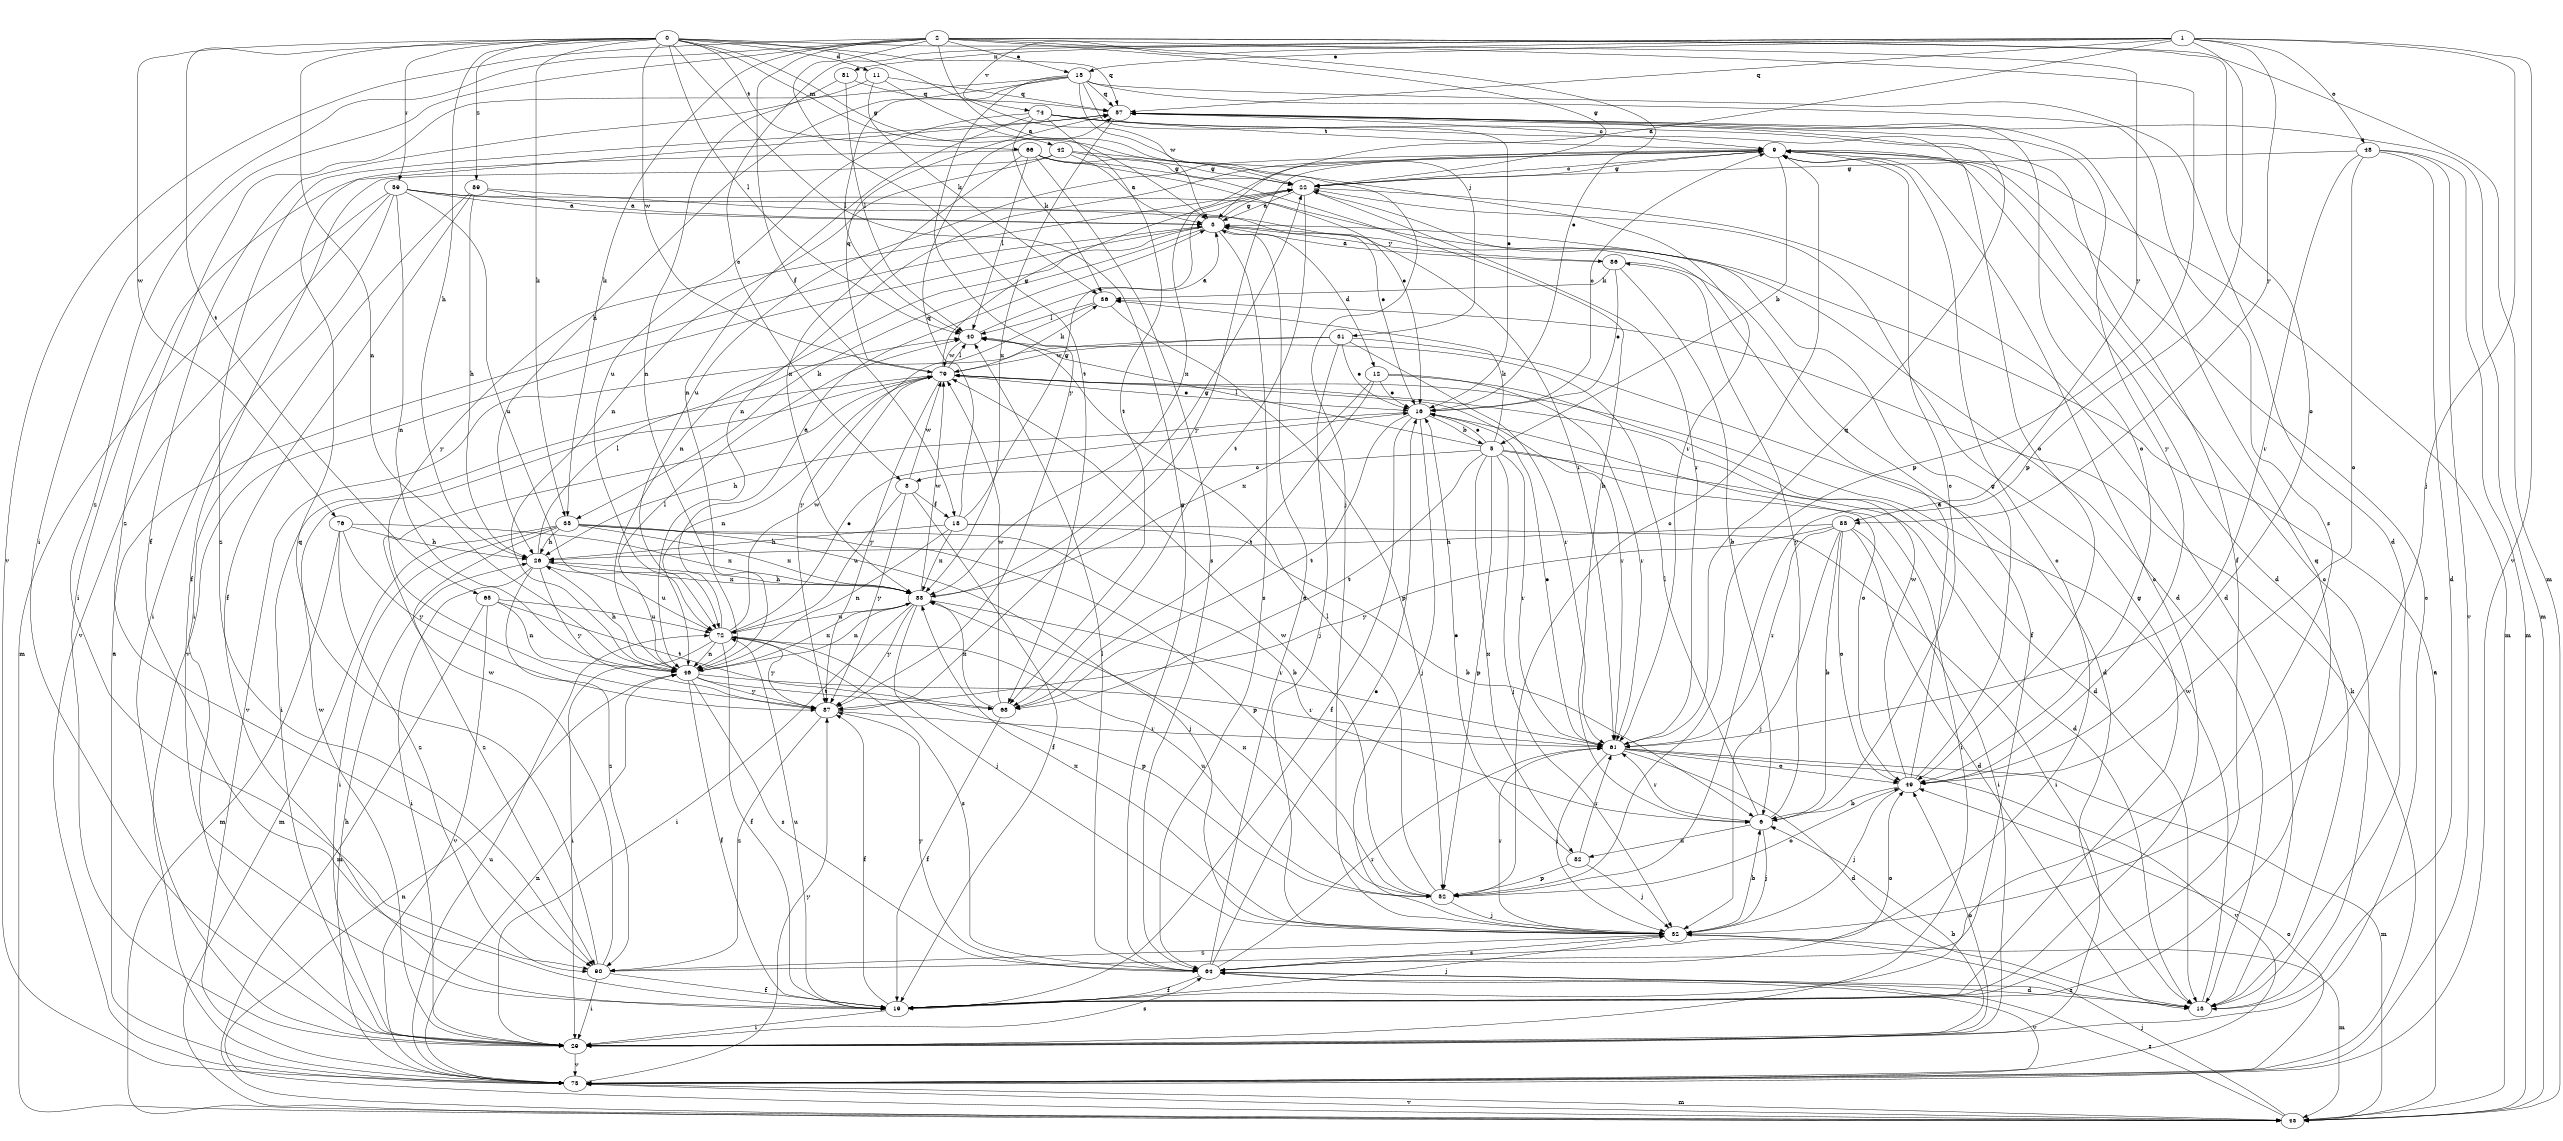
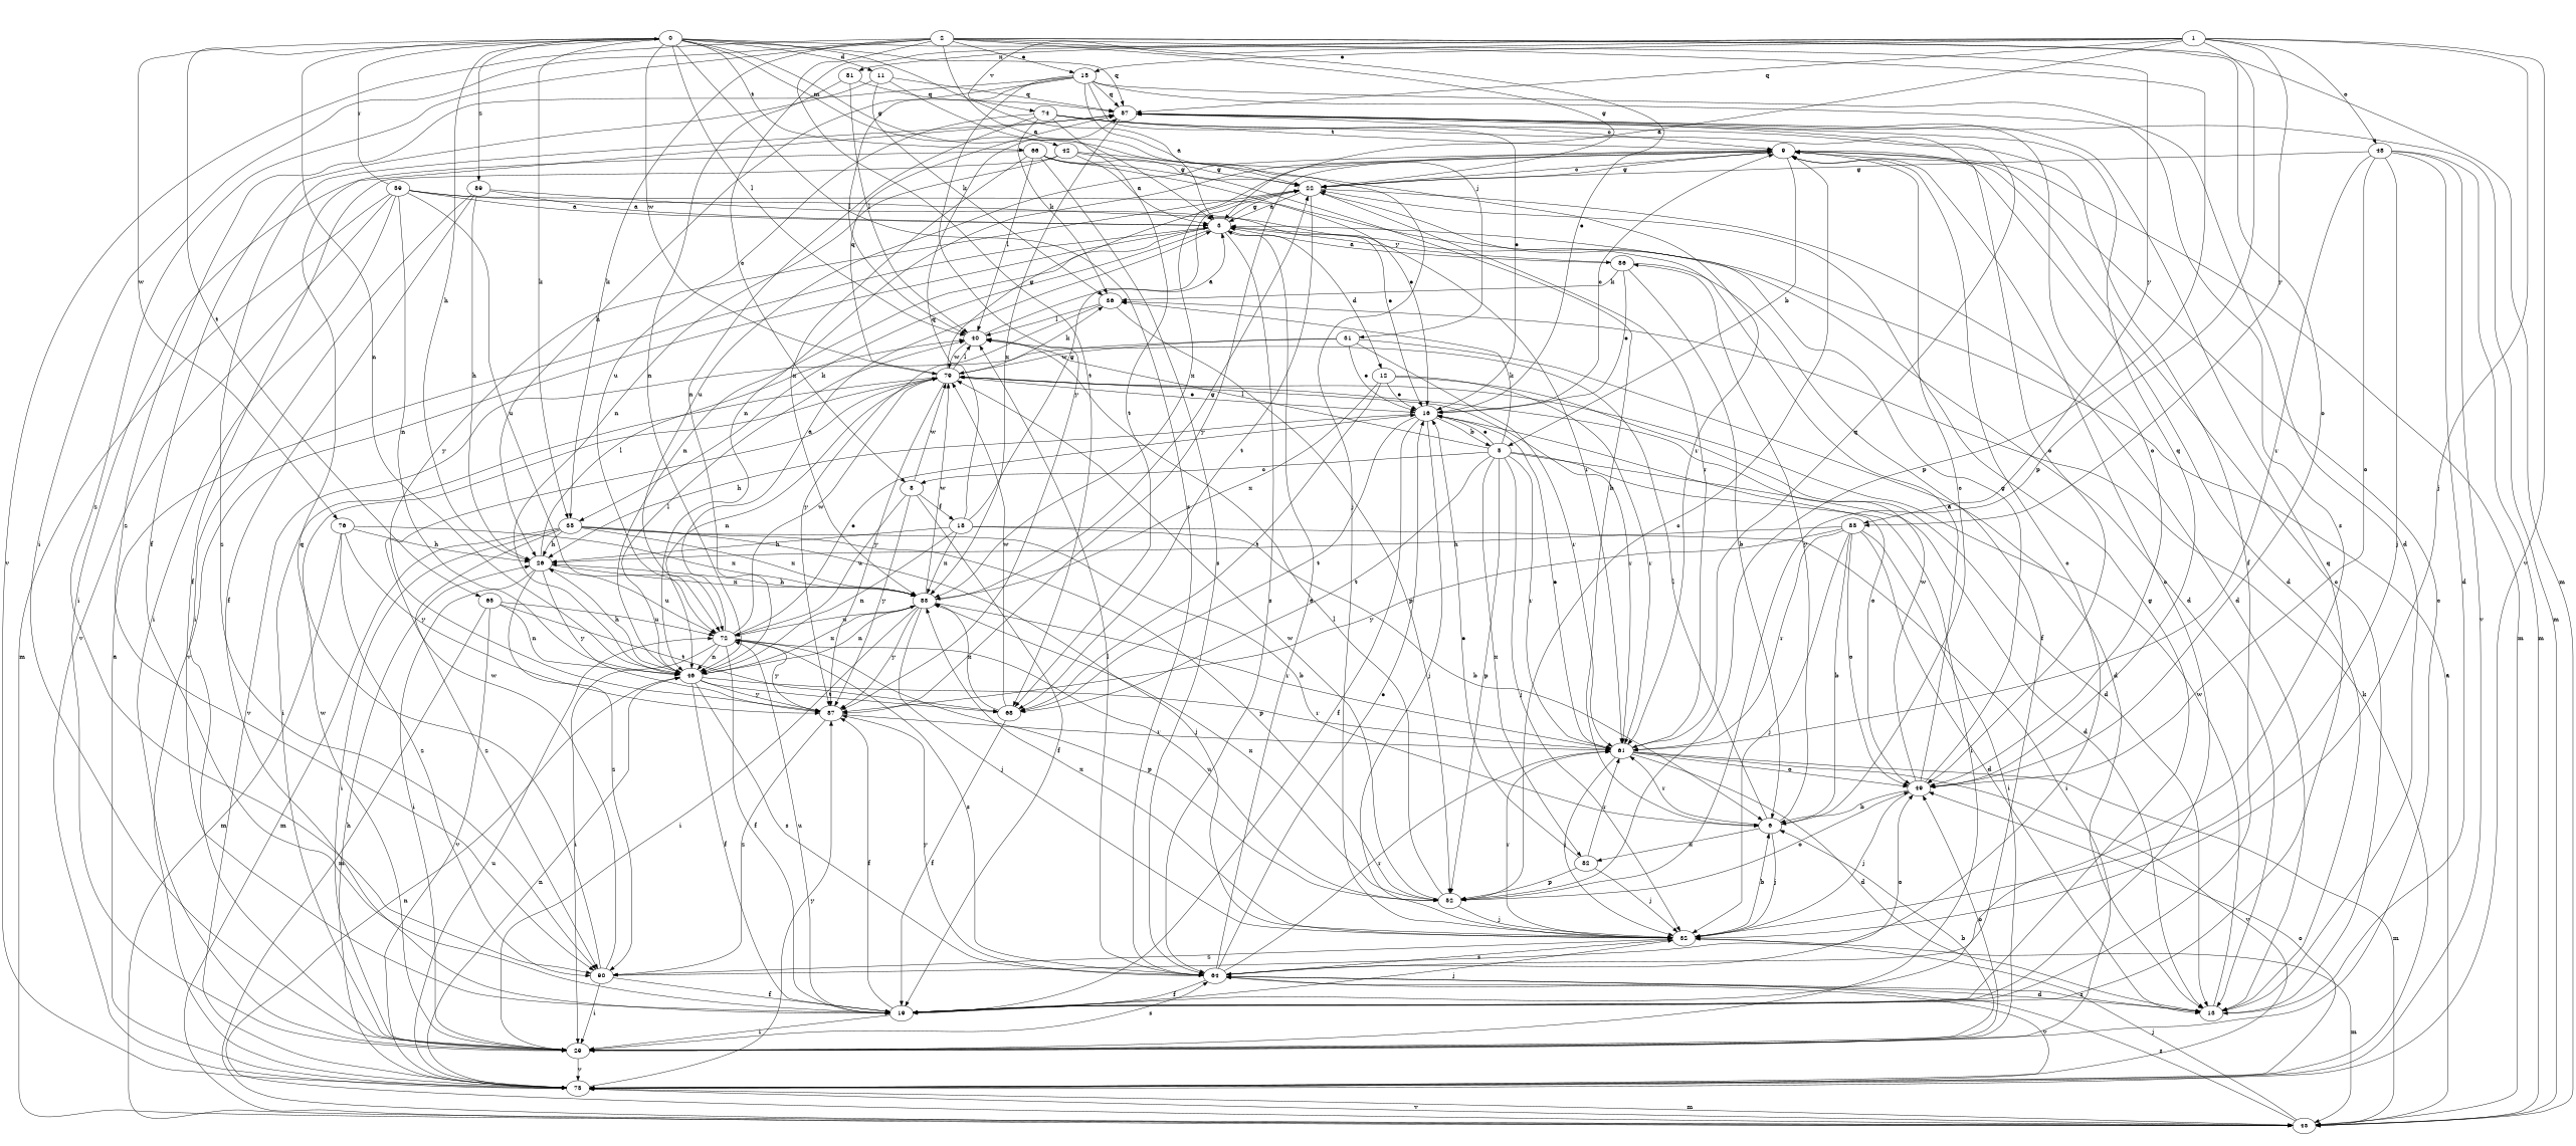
  strict digraph {
    0
    11
    22
    26
    31
    35
    40
    42
    46
    57
    59
    64
    65
    66
    76
    79
    85
    89
    32
    36
    19
    3
    68
    13
    61
    9
    87
    29
    90
    72
    83
    75
    16
    52
    43
    6
    49
    1
    8
    15
    48
    74
    81
    12
    86
    18
    2
    5
    82
    0 -> 11 [label=d]
    0 -> 22 [label=g]
    0 -> 26 [label=h]
    0 -> 31 [label=j]
    0 -> 35 [label=k]
    0 -> 40 [label=l]
    0 -> 42 [label=m]
    0 -> 46 [label=n]
    0 -> 57 [label=q]
-   0 -> 59 [label=r]
-   0 -> 64 [label=g]
+   59 -> 0 [label=r]
+   0 -> 64 [label=s]
    0 -> 65 [label=t]
    0 -> 66 [label=t]
    0 -> 76 [label=w]
    0 -> 79 [label=w]
    0 -> 85 [label=y]
    0 -> 89 [label=z]
    11 -> 57 [label=q]
    11 -> 32 [label=j]
    11 -> 36 [label=k]
    11 -> 19 [label=f]
    22 -> 3 [label=a]
    22 -> 68 [label=t]
    22 -> 13 [label=d]
    22 -> 61 [label=r]
    22 -> 9 [label=c]
    22 -> 87 [label=y]
    26 -> 40 [label=l]
    26 -> 87 [label=y]
    26 -> 29 [label=i]
    26 -> 90 [label=z]
    26 -> 72 [label=u]
    26 -> 83 [label=x]
    31 -> 79 [label=w]
    31 -> 13 [label=d]
    31 -> 61 [label=r]
    31 -> 75 [label=v]
    31 -> 16 [label=e]
    35 -> 26 [label=h]
    35 -> 32 [label=j]
    35 -> 29 [label=i]
    35 -> 90 [label=z]
    35 -> 83 [label=x]
    35 -> 52 [label=p]
    35 -> 43 [label=m]
    35 -> 6 [label=b]
    40 -> 79 [label=w]
    40 -> 3 [label=a]
    42 -> 22 [label=g]
    42 -> 46 [label=n]
    42 -> 19 [label=f]
    42 -> 3 [label=a]
    42 -> 61 [label=r]
    46 -> 26 [label=h]
    46 -> 40 [label=l]
    46 -> 64 [label=s]
    46 -> 19 [label=f]
    46 -> 68 [label=t]
    46 -> 61 [label=r]
    46 -> 87 [label=y]
    46 -> 83 [label=x]
    57 -> 9 [label=c]
    57 -> 90 [label=z]
    57 -> 83 [label=x]
    57 -> 43 [label=m]
    57 -> 49 [label=o]
    59 -> 46 [label=n]
    59 -> 3 [label=a]
    59 -> 13 [label=d]
    59 -> 61 [label=r]
    59 -> 29 [label=i]
    59 -> 72 [label=u]
    59 -> 75 [label=v]
    59 -> 43 [label=m]
    64 -> 40 [label=l]
    64 -> 19 [label=f]
    64 -> 3 [label=a]
    64 -> 13 [label=d]
    64 -> 61 [label=r]
    64 -> 9 [label=c]
    64 -> 87 [label=y]
    64 -> 75 [label=v]
    64 -> 16 [label=e]
    65 -> 46 [label=n]
    65 -> 68 [label=t]
    65 -> 72 [label=u]
    65 -> 75 [label=v]
    65 -> 43 [label=m]
    66 -> 22 [label=g]
    66 -> 40 [label=l]
    66 -> 64 [label=s]
    66 -> 29 [label=i]
    66 -> 83 [label=x]
    66 -> 16 [label=e]
    66 -> 6 [label=b]
    76 -> 26 [label=h]
    76 -> 87 [label=y]
    76 -> 90 [label=z]
    76 -> 83 [label=x]
    76 -> 43 [label=m]
    79 -> 22 [label=g]
    79 -> 40 [label=l]
    79 -> 46 [label=n]
    79 -> 57 [label=q]
    79 -> 36 [label=k]
    79 -> 61 [label=r]
    79 -> 87 [label=y]
    79 -> 29 [label=i]
    79 -> 16 [label=e]
    85 -> 26 [label=h]
    85 -> 32 [label=j]
    85 -> 13 [label=d]
    85 -> 61 [label=r]
    85 -> 87 [label=y]
    85 -> 29 [label=i]
    85 -> 6 [label=b]
    85 -> 49 [label=o]
    89 -> 26 [label=h]
    89 -> 19 [label=f]
    89 -> 3 [label=a]
    89 -> 29 [label=i]
    89 -> 16 [label=e]
    32 -> 64 [label=s]
    32 -> 61 [label=r]
    32 -> 90 [label=z]
    32 -> 83 [label=x]
    32 -> 43 [label=m]
    32 -> 6 [label=b]
    36 -> 40 [label=l]
    36 -> 87 [label=y]
    36 -> 52 [label=p]
    19 -> 22 [label=g]
    19 -> 57 [label=q]
    19 -> 32 [label=j]
    19 -> 9 [label=c]
    19 -> 87 [label=f]
    19 -> 29 [label=i]
    19 -> 72 [label=u]
    3 -> 22 [label=g]
    3 -> 35 [label=k]
    3 -> 46 [label=n]
    3 -> 64 [label=s]
    3 -> 75 [label=v]
    3 -> 12 [label=d]
    3 -> 86 [label=y]
    68 -> 79 [label=w]
    68 -> 19 [label=f]
    68 -> 83 [label=x]
    13 -> 64 [label=s]
    13 -> 79 [label=w]
    13 -> 9 [label=c]
    61 -> 57 [label=q]
    61 -> 32 [label=j]
    61 -> 13 [label=d]
    61 -> 75 [label=v]
    61 -> 16 [label=e]
    61 -> 43 [label=m]
    61 -> 49 [label=o]
    9 -> 22 [label=g]
    9 -> 46 [label=n]
    9 -> 13 [label=d]
    9 -> 87 [label=y]
    9 -> 72 [label=u]
    9 -> 83 [label=x]
    9 -> 43 [label=m]
    9 -> 5 [label=b]
    87 -> 61 [label=r]
    87 -> 90 [label=z]
    29 -> 64 [label=s]
    29 -> 79 [label=w]
    29 -> 9 [label=c]
    29 -> 75 [label=v]
    29 -> 6 [label=b]
    29 -> 49 [label=o]
    90 -> 57 [label=q]
    90 -> 79 [label=w]
    90 -> 19 [label=f]
    90 -> 29 [label=i]
    90 -> 49 [label=o]
    72 -> 46 [label=n]
    72 -> 64 [label=s]
    72 -> 79 [label=w]
    72 -> 19 [label=f]
    72 -> 3 [label=a]
    72 -> 87 [label=y]
    72 -> 29 [label=i]
    72 -> 16 [label=e]
    72 -> 52 [label=p]
    83 -> 22 [label=g]
    83 -> 26 [label=h]
    83 -> 46 [label=n]
    83 -> 79 [label=w]
    83 -> 32 [label=j]
    83 -> 61 [label=r]
    83 -> 87 [label=y]
    83 -> 29 [label=i]
    83 -> 72 [label=u]
    75 -> 26 [label=h]
    75 -> 46 [label=n]
    75 -> 36 [label=k]
    75 -> 3 [label=a]
    75 -> 87 [label=y]
    75 -> 72 [label=u]
    75 -> 43 [label=m]
    75 -> 49 [label=o]
    16 -> 26 [label=h]
    16 -> 32 [label=j]
    16 -> 19 [label=f]
    16 -> 68 [label=t]
    16 -> 9 [label=c]
    16 -> 49 [label=o]
    16 -> 5 [label=b]
    52 -> 40 [label=l]
    52 -> 79 [label=w]
    52 -> 32 [label=j]
    52 -> 9 [label=c]
    52 -> 72 [label=u]
    52 -> 83 [label=x]
    52 -> 49 [label=o]
    43 -> 46 [label=n]
    43 -> 64 [label=s]
    43 -> 32 [label=j]
    43 -> 3 [label=a]
    43 -> 75 [label=v]
    6 -> 40 [label=l]
    6 -> 32 [label=j]
    6 -> 61 [label=r]
    6 -> 9 [label=c]
    6 -> 86 [label=y]
    6 -> 82 [label=x]
    49 -> 22 [label=g]
-   49 -> 57 [label=y]
+   49 -> 57 [label=q]
    49 -> 79 [label=w]
    49 -> 32 [label=j]
    49 -> 3 [label=a]
    49 -> 6 [label=b]
    1 -> 57 [label=q]
    1 -> 85 [label=y]
    1 -> 32 [label=j]
    1 -> 3 [label=a]
    1 -> 75 [label=v]
    1 -> 52 [label=p]
    1 -> 8 [label=c]
    1 -> 15 [label=e]
    1 -> 48 [label=o]
    1 -> 74 [label=v]
    1 -> 81 [label=x]
    8 -> 79 [label=w]
    8 -> 19 [label=f]
    8 -> 87 [label=y]
    8 -> 72 [label=u]
    8 -> 18 [label=f]
    15 -> 26 [label=h]
    15 -> 40 [label=l]
    15 -> 57 [label=q]
    15 -> 64 [label=s]
-   15 -> 3 [label=w]
+   15 -> 3 [label=a]
    15 -> 13 [label=d]
    15 -> 87 [label=y]
    15 -> 90 [label=z]
    15 -> 16 [label=e]
    48 -> 22 [label=g]
-   31 -> 32 [label=j]
+   48 -> 32 [label=j]
    48 -> 13 [label=d]
    48 -> 61 [label=r]
    48 -> 75 [label=v]
    48 -> 43 [label=m]
    48 -> 49 [label=o]
    74 -> 46 [label=n]
    74 -> 36 [label=k]
    74 -> 19 [label=f]
    74 -> 68 [label=t]
    74 -> 9 [label=t]
    74 -> 72 [label=u]
    74 -> 49 [label=o]
    81 -> 40 [label=l]
    81 -> 46 [label=n]
    81 -> 57 [label=q]
    12 -> 68 [label=t]
    12 -> 13 [label=d]
    12 -> 61 [label=r]
    12 -> 83 [label=x]
    12 -> 16 [label=e]
    86 -> 36 [label=k]
    86 -> 19 [label=f]
    86 -> 3 [label=a]
    86 -> 16 [label=e]
    86 -> 6 [label=b]
    18 -> 22 [label=g]
    18 -> 26 [label=h]
    18 -> 46 [label=n]
    18 -> 57 [label=q]
    18 -> 29 [label=i]
    18 -> 83 [label=x]
    18 -> 6 [label=b]
    2 -> 22 [label=g]
    2 -> 35 [label=k]
    2 -> 3 [label=a]
    2 -> 68 [label=t]
    2 -> 29 [label=i]
    2 -> 90 [label=z]
    2 -> 75 [label=v]
    2 -> 16 [label=e]
    2 -> 52 [label=p]
    2 -> 43 [label=m]
    2 -> 49 [label=o]
    2 -> 15 [label=e]
-   2 -> 18 [label=f]
    5 -> 40 [label=l]
    5 -> 32 [label=j]
    5 -> 36 [label=k]
    5 -> 68 [label=t]
    5 -> 13 [label=d]
    5 -> 61 [label=r]
    5 -> 29 [label=i]
    5 -> 16 [label=e]
    5 -> 52 [label=p]
    5 -> 8 [label=c]
    5 -> 82 [label=x]
    82 -> 32 [label=j]
    82 -> 61 [label=r]
    82 -> 16 [label=e]
    82 -> 52 [label=p]
  }
